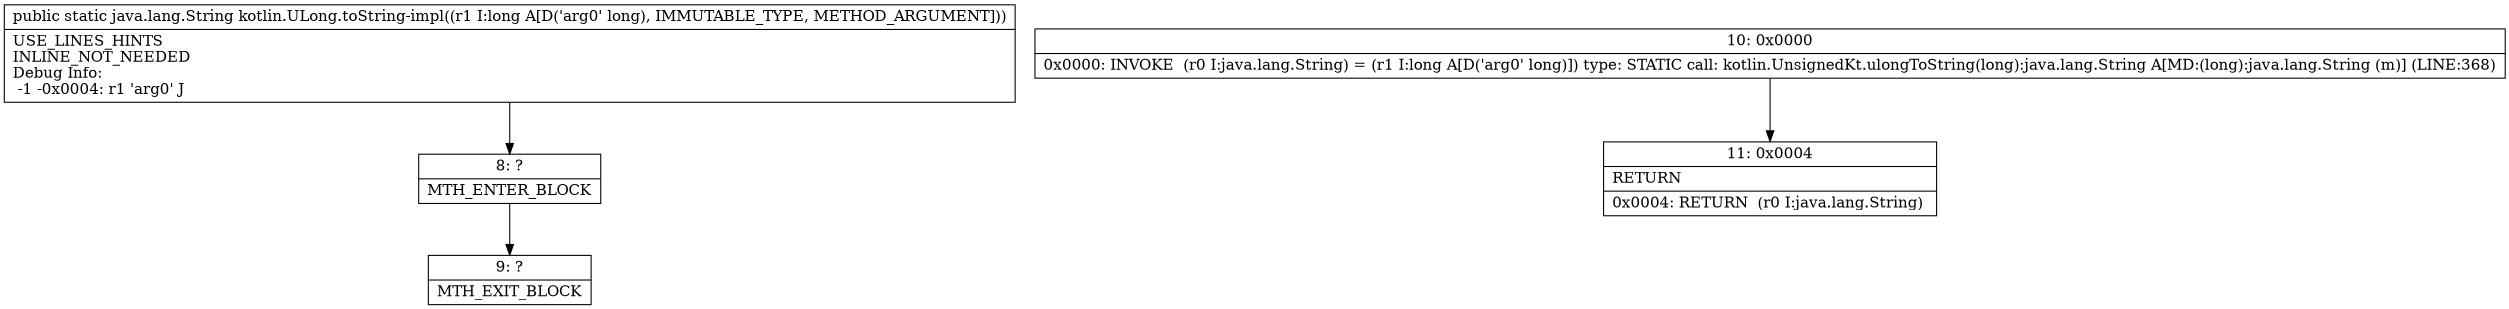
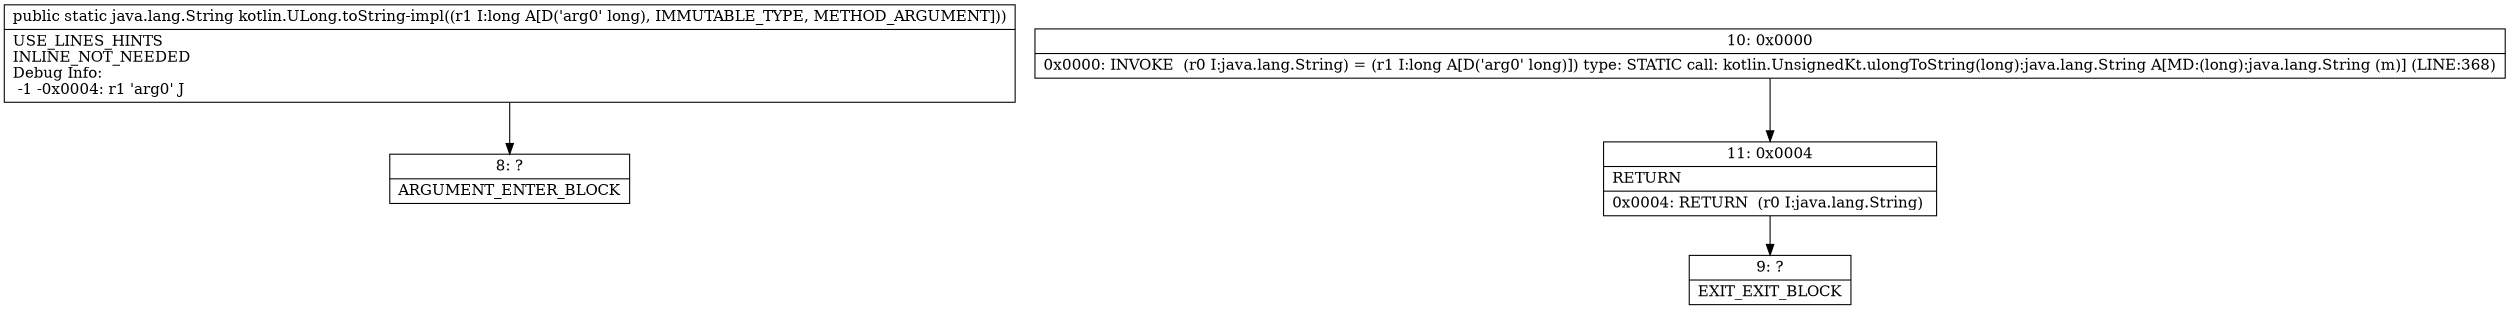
  digraph {
    node [shape=record]
-   n1 [label="{8\:\ ?|MTH_ENTER_BLOCK\l}"]
+   n1 [label="{8\:\ ?|ARGUMENT_ENTER_BLOCK\l}"]
    n2 [label="{10\:\ 0x0000|0x0000: INVOKE  (r0 I:java.lang.String) = (r1 I:long A[D('arg0' long)]) type: STATIC call: kotlin.UnsignedKt.ulongToString(long):java.lang.String A[MD:(long):java.lang.String (m)] (LINE:368)\l}"]
    n3 [label="{11\:\ 0x0004|RETURN\l|0x0004: RETURN  (r0 I:java.lang.String) \l}"]
-   n4 [label="{9\:\ ?|MTH_EXIT_BLOCK\l}"]
+   n4 [label="{9\:\ ?|EXIT_EXIT_BLOCK\l}"]
    n5 [label="{public static java.lang.String kotlin.ULong.toString\-impl((r1 I:long A[D('arg0' long), IMMUTABLE_TYPE, METHOD_ARGUMENT]))  | USE_LINES_HINTS\lINLINE_NOT_NEEDED\lDebug Info:\l  \-1 \-0x0004: r1 'arg0' J\l}"]
    n2 -> n3
-   n1 -> n4
+   n3 -> n4
    n5 -> n1
  }
